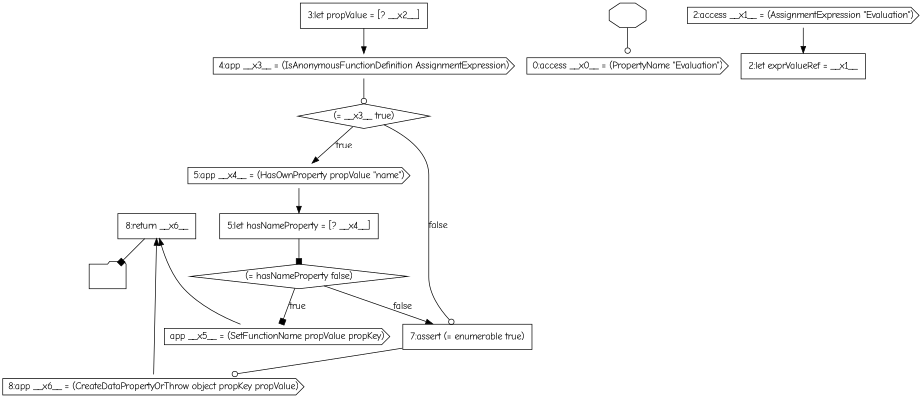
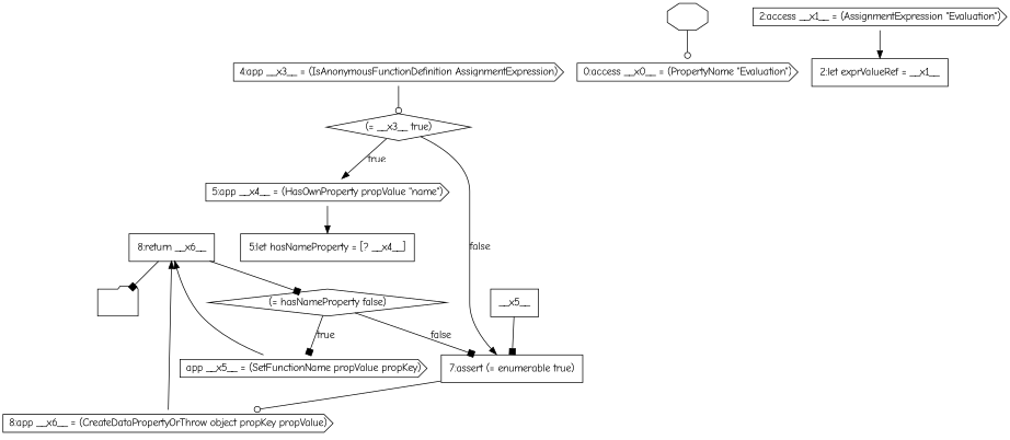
  digraph {
    fontname="Comic Neue"
    node [color=black fillcolor=white fontname="Comic Neue" shape=none style=filled]
    edge [arrowhead=normal color=black fontname="Comic Neue"]
    n1 [label=" " shape=folder]
    n2 [label=<<font color="black">(= hasNameProperty false)</font>> shape=diamond]
    n3 [label=<<font color="black">     <table border="0" cellborder="1" cellspacing="0" cellpadding="10">       <tr><td align="left">7:assert (= enumerable true)</td></tr>     </table>   </font>> margin=0]
    n4 [label=<<font color="black">app __x5__ = (SetFunctionName propValue propKey)</font>> shape=cds]
    n5 [label=<<font color="black">8:app __x6__ = (CreateDataPropertyOrThrow object propKey propValue)</font>> shape=cds]
    n6 [label=<<font color="black">     <table border="0" cellborder="1" cellspacing="0" cellpadding="10">       <tr><td align="left">8:return __x6__</td></tr>     </table>   </font>> margin=0]
    n7 [label=<<font color="black">4:app __x3__ = (IsAnonymousFunctionDefinition AssignmentExpression)</font>> shape=cds]
    n8 [label=<<font color="black">(= __x3__ true)</font>> shape=diamond]
    n9 [label=<<font color="black">5:app __x4__ = (HasOwnProperty propValue &quot;name&quot;)</font>> shape=cds]
-   n10 [label=<<font color="black">     <table border="0" cellborder="1" cellspacing="0" cellpadding="10">       <tr><td align="left">3:let propValue = [? __x2__]</td></tr>     </table>   </font>> margin=0]
    n11 [label=<<font color="black">0:access __x0__ = (PropertyName &quot;Evaluation&quot;)</font>> shape=cds]
    n12 [label=<<font color="black">     <table border="0" cellborder="1" cellspacing="0" cellpadding="10">       <tr><td align="left">5:let hasNameProperty = [? __x4__]</td></tr>     </table>   </font>> margin=0]
+   n13 [label=<<font color="black">     <table border="0" cellborder="1" cellspacing="0" cellpadding="10">       <tr><td align="left">__x5__</td></tr>     </table>   </font>> margin=0]
    n14 [label=<<font color="black">2:access __x1__ = (AssignmentExpression &quot;Evaluation&quot;)</font>> shape=cds]
    n15 [label=<<font color="black">     <table border="0" cellborder="1" cellspacing="0" cellpadding="10">       <tr><td align="left">2:let exprValueRef = __x1__</td></tr>     </table>   </font>> margin=0]
    n16 [label=" " shape=octagon]
-   n2 -> n3 [label=<<font color="black">false</font>>]
+   n2 -> n3 [arrowhead=box label=<<font color="black">false</font>>]
    n2 -> n4 [arrowhead=box label=<<font color="black">true</font>>]
    n3 -> n5 [arrowhead=odot]
    n4 -> n6
    n5 -> n6
    n6 -> n1 [arrowhead=box]
    n7 -> n8 [arrowhead=odot]
-   n8 -> n3 [arrowhead=odot label=<<font color="black">false</font>>]
+   n8 -> n3 [label=<<font color="black">false</font>>]
    n8 -> n9 [label=<<font color="black">true</font>>]
    n9 -> n12
-   n10 -> n7
-   n12 -> n2 [arrowhead=box]
+   n6 -> n2 [arrowhead=box]
+   n13 -> n3 [arrowhead=box]
    n14 -> n15
    n16 -> n11 [arrowhead=odot]
  }
